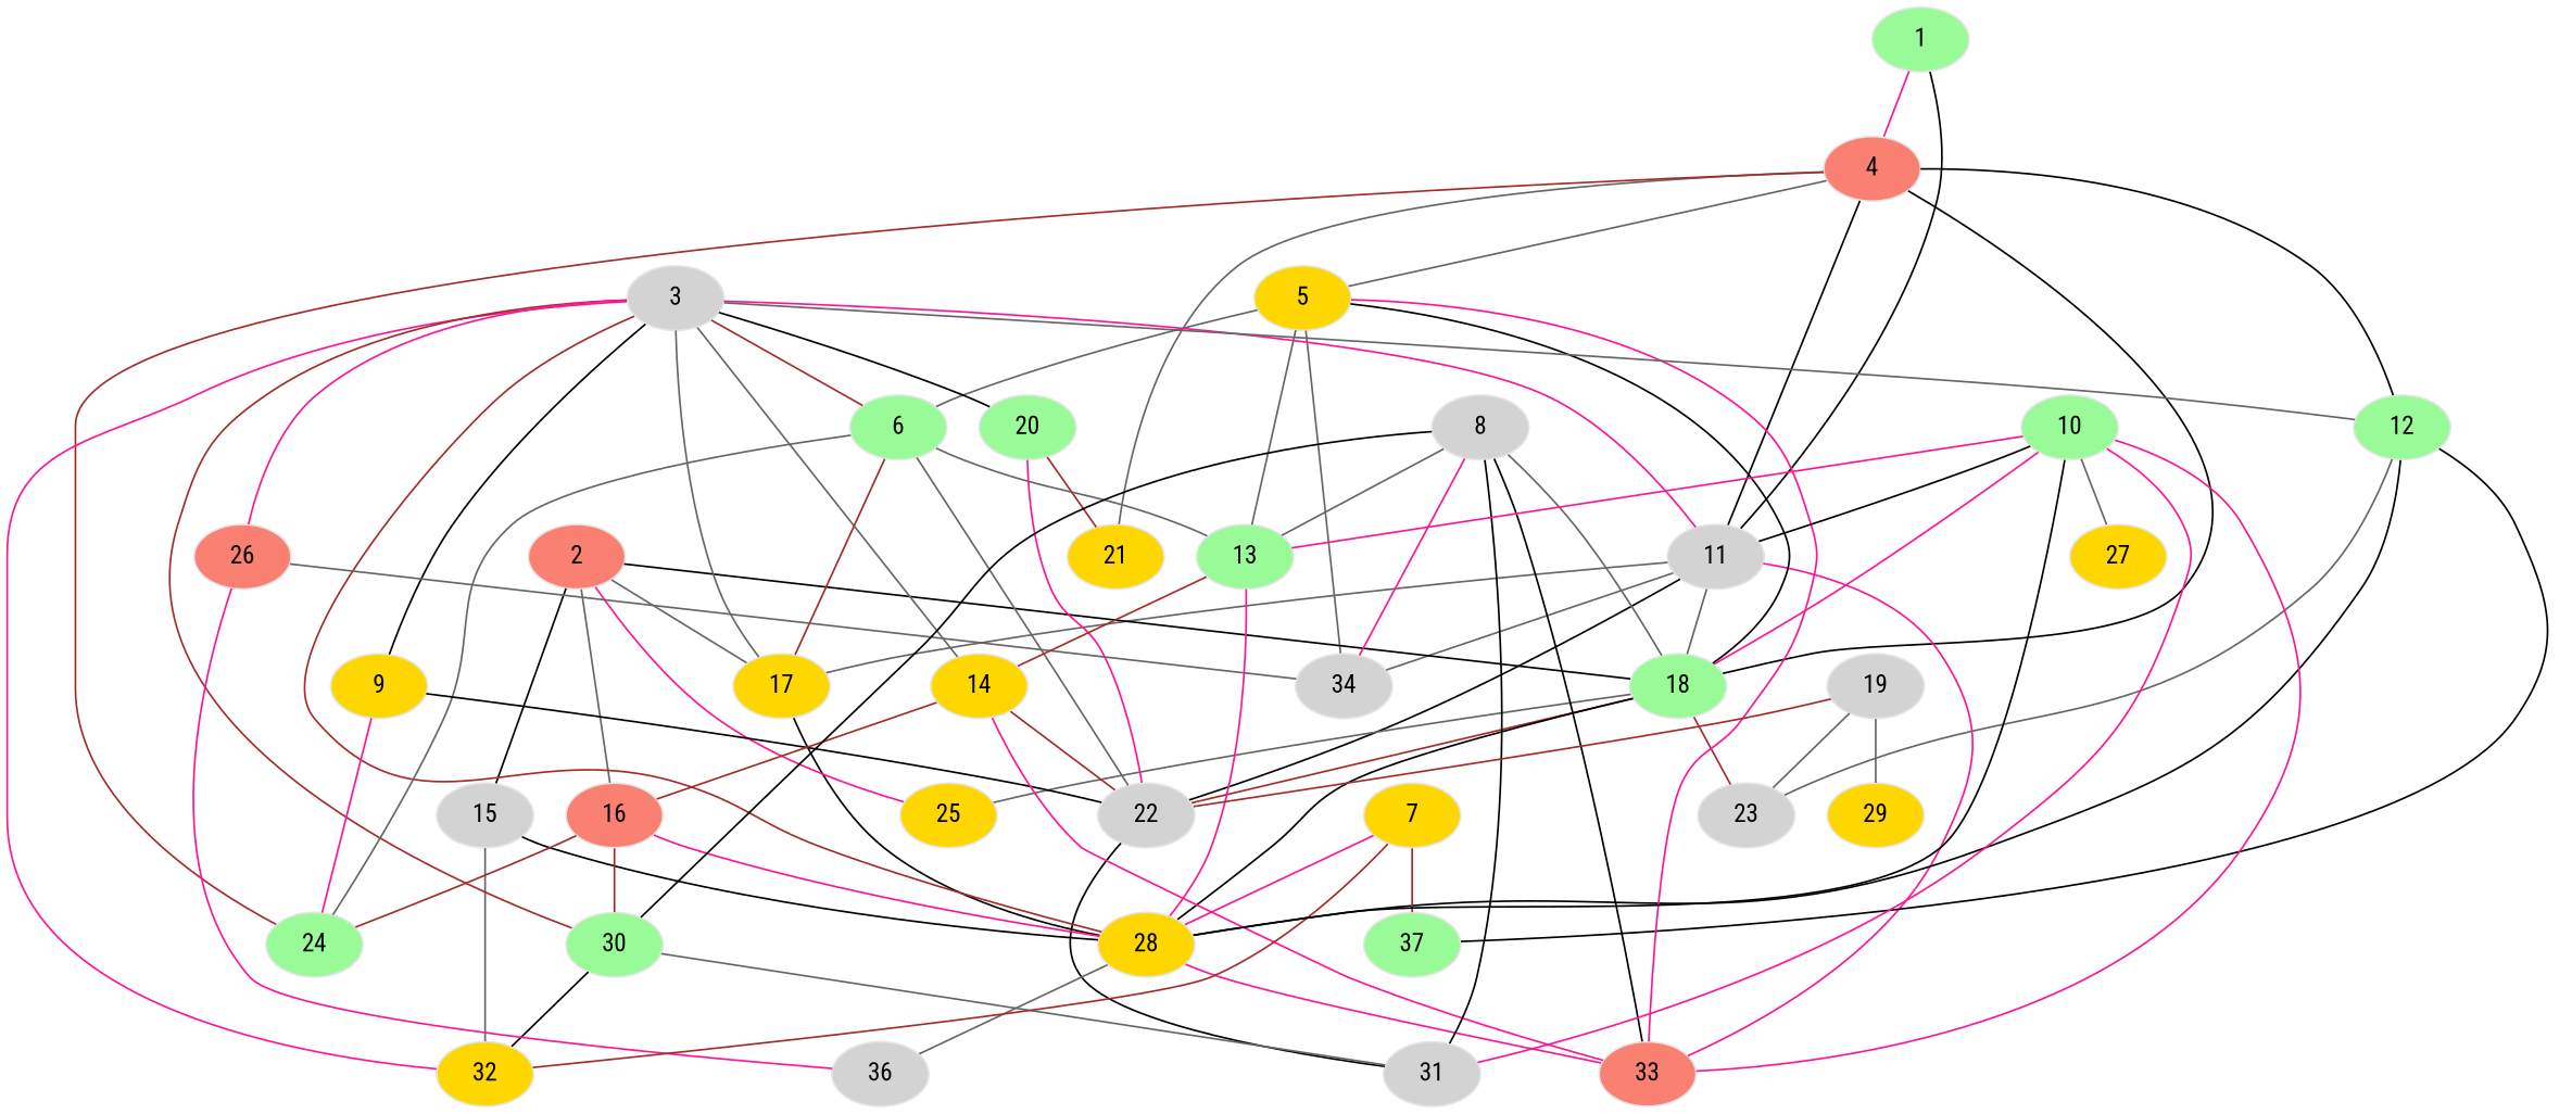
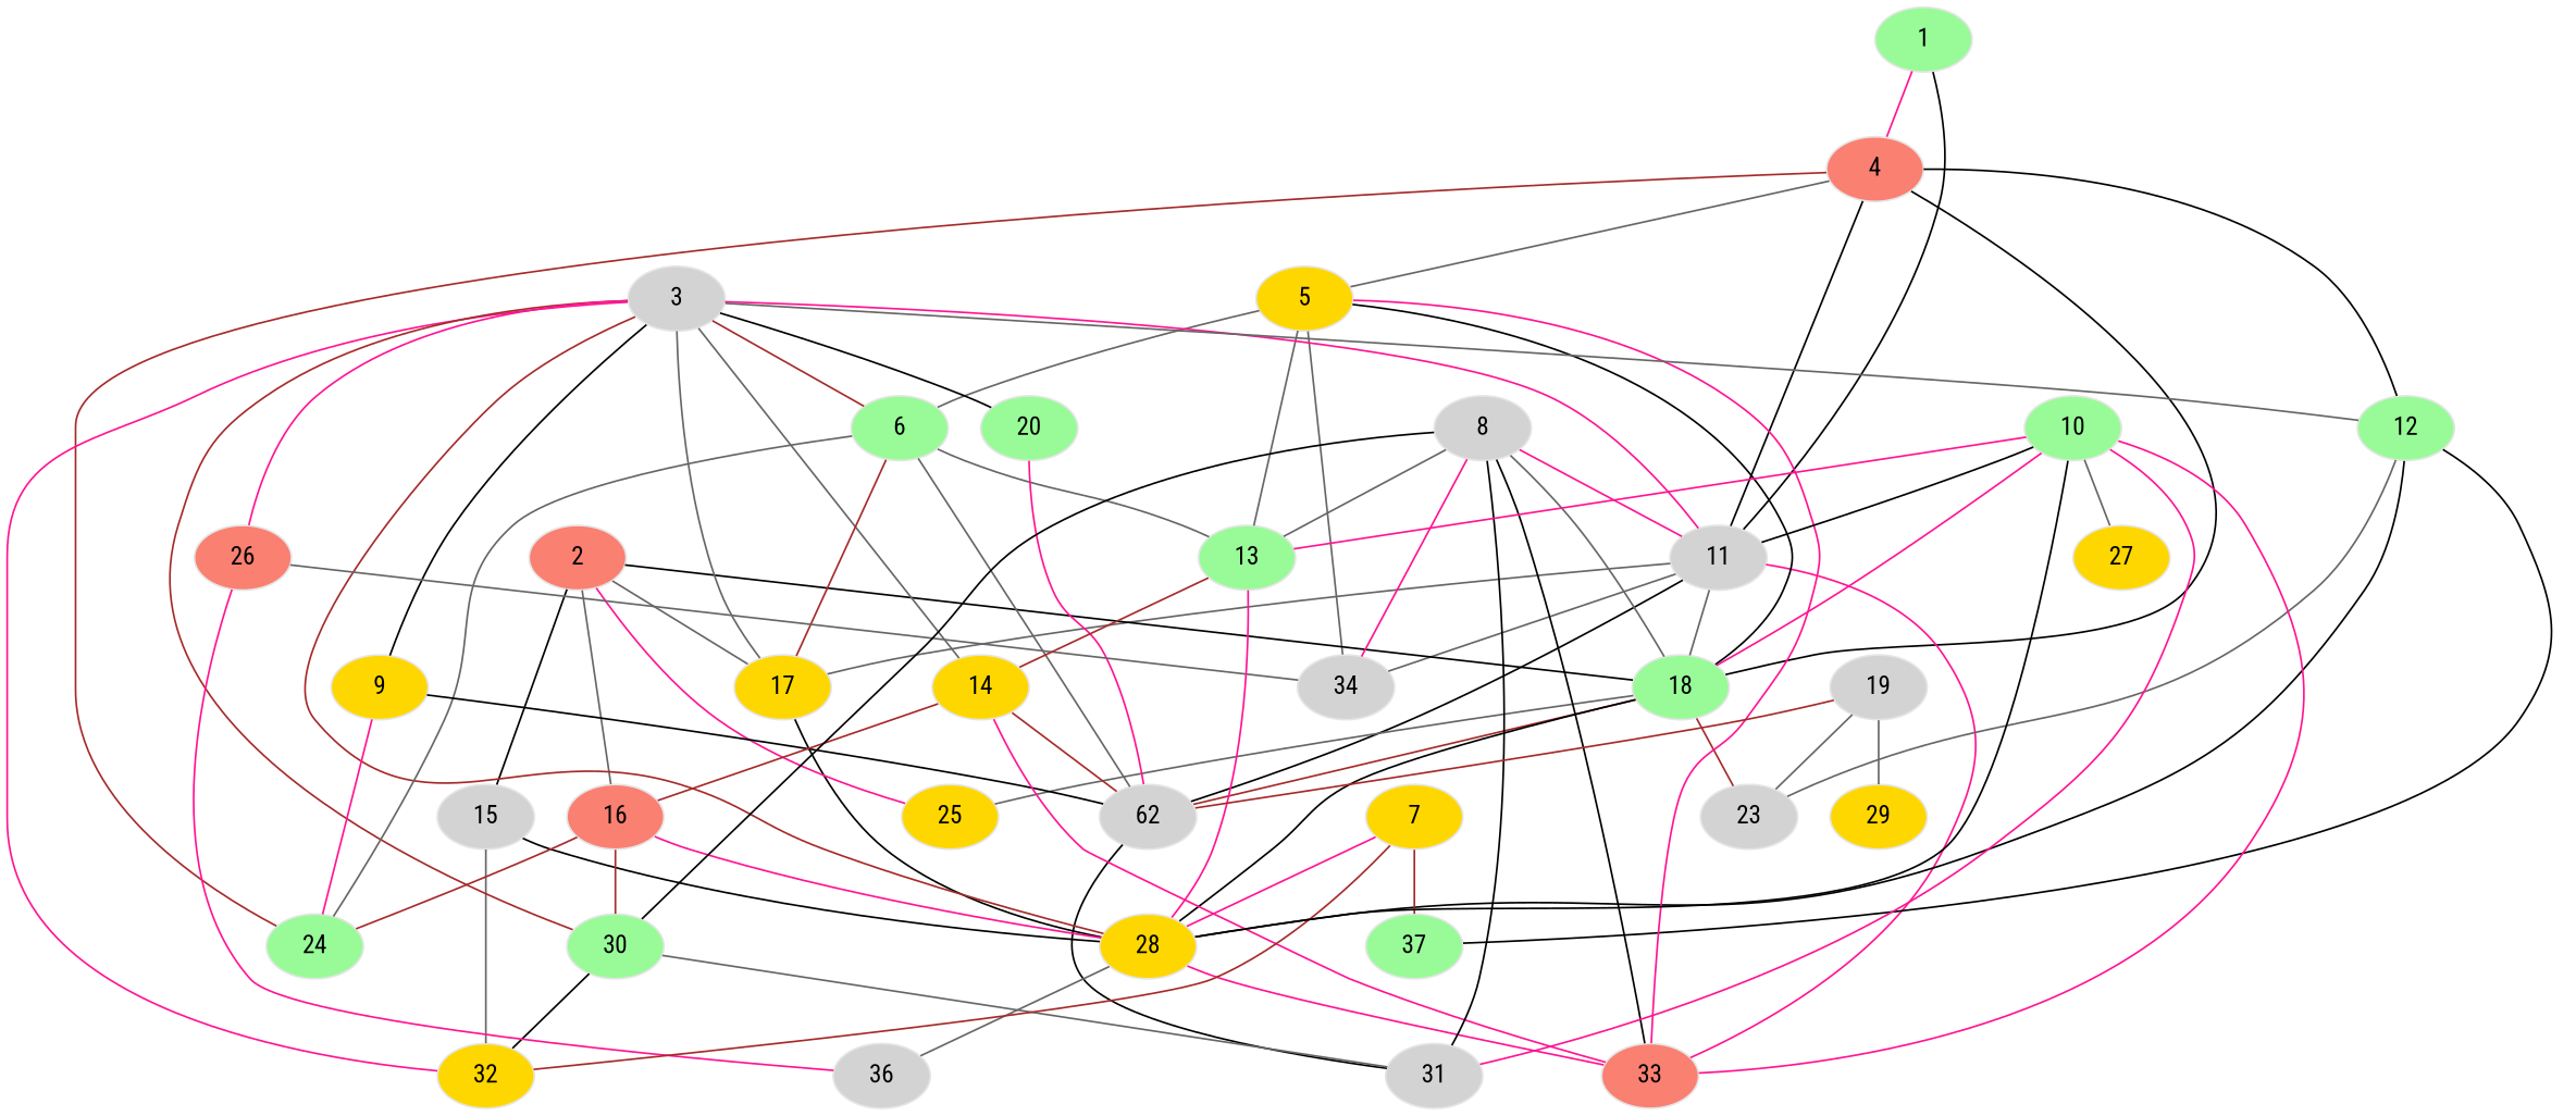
  graph {
    fontname="Roboto Condensed"
    node [color=gray90 fillcolor=gold fontname="Roboto Condensed" style=filled]
    edge [color=gray40 fontname="Roboto Condensed" weight=1.0]
    1 [fillcolor=palegreen]
    4 [fillcolor=salmon]
    11 [fillcolor=lightgrey]
    18 [fillcolor=palegreen]
    12 [fillcolor=palegreen]
    5
-   21
    24 [fillcolor=palegreen]
    17
    33 [fillcolor=salmon]
    34 [fillcolor=lightgrey]
-   22 [fillcolor=lightgrey]
+   22 [fillcolor=lightgrey label=62]
    2 [fillcolor=salmon]
    15 [fillcolor=lightgrey]
    16 [fillcolor=salmon]
    25
    28
    32
    30 [fillcolor=palegreen]
    23 [fillcolor=lightgrey]
    3 [fillcolor=lightgrey]
    6 [fillcolor=palegreen]
    9
    14
    20 [fillcolor=palegreen]
    26 [fillcolor=salmon]
    13 [fillcolor=palegreen]
    37 [fillcolor=palegreen]
    36 [fillcolor=lightgrey]
    31 [fillcolor=lightgrey]
    7
    8 [fillcolor=lightgrey]
    10 [fillcolor=palegreen]
    27
    19 [fillcolor=lightgrey]
    29
    1 -- 4 [color=deeppink]
    1 -- 11 [color=black]
    4 -- 11 [color=black weight=2.0]
    4 -- 18 [color=black]
    4 -- 12 [color=black weight=2.0]
    4 -- 5
-   4 -- 21
    4 -- 24 [color=brown]
    11 -- 18
    11 -- 17
    11 -- 33 [color=deeppink]
    11 -- 34
    11 -- 22 [color=black]
    18 -- 22 [color=brown]
    18 -- 25
    18 -- 28 [color=black]
    18 -- 23 [color=brown]
    12 -- 28 [color=black]
    12 -- 23
    12 -- 37 [color=black]
    5 -- 18 [color=black]
    5 -- 33 [color=deeppink]
    5 -- 34
    5 -- 6 [weight=2.0]
    5 -- 13 [weight=2.0]
    17 -- 28 [color=black]
    22 -- 31 [color=black]
    2 -- 18 [color=black]
    2 -- 17
    2 -- 15 [color=black]
    2 -- 16
    2 -- 25 [color=deeppink]
    15 -- 28 [color=black]
    15 -- 32 [weight=2.0]
    16 -- 24 [color=brown]
    16 -- 28 [color=deeppink]
    16 -- 30 [color=brown]
    28 -- 33 [color=deeppink]
    28 -- 36
    30 -- 32 [color=black]
    30 -- 31
    3 -- 11 [color=deeppink]
    3 -- 12
    3 -- 17 [weight=2.0]
    3 -- 28 [color=brown]
    3 -- 32 [color=deeppink]
    3 -- 30 [color=brown]
    3 -- 6 [color=brown]
    3 -- 9 [color=black]
    3 -- 14
    3 -- 20 [color=black]
    3 -- 26 [color=deeppink]
    6 -- 24
    6 -- 17 [color=brown]
    6 -- 22
    6 -- 13
    9 -- 24 [color=deeppink]
    9 -- 22 [color=black]
    14 -- 33 [color=deeppink]
    14 -- 22 [color=brown]
    14 -- 16 [color=brown weight=2.0]
-   20 -- 21 [color=brown]
    20 -- 22 [color=deeppink]
    26 -- 34
    26 -- 36 [color=deeppink]
    13 -- 28 [color=deeppink weight=3.0]
    13 -- 14 [color=brown]
    7 -- 28 [color=deeppink]
    7 -- 32 [color=brown]
    7 -- 37 [color=brown]
+   8 -- 11 [color=deeppink]
    8 -- 18
    8 -- 33 [color=black]
    8 -- 34 [color=deeppink]
    8 -- 30 [color=black]
    8 -- 13
    8 -- 31 [color=black]
    10 -- 11 [color=black]
    10 -- 18 [color=deeppink]
    10 -- 33 [color=deeppink]
    10 -- 28 [color=black weight=3.0]
    10 -- 13 [color=deeppink weight=2.0]
    10 -- 31 [color=deeppink]
    10 -- 27 [weight=2.0]
    19 -- 22 [color=brown]
    19 -- 23
    19 -- 29
  }
